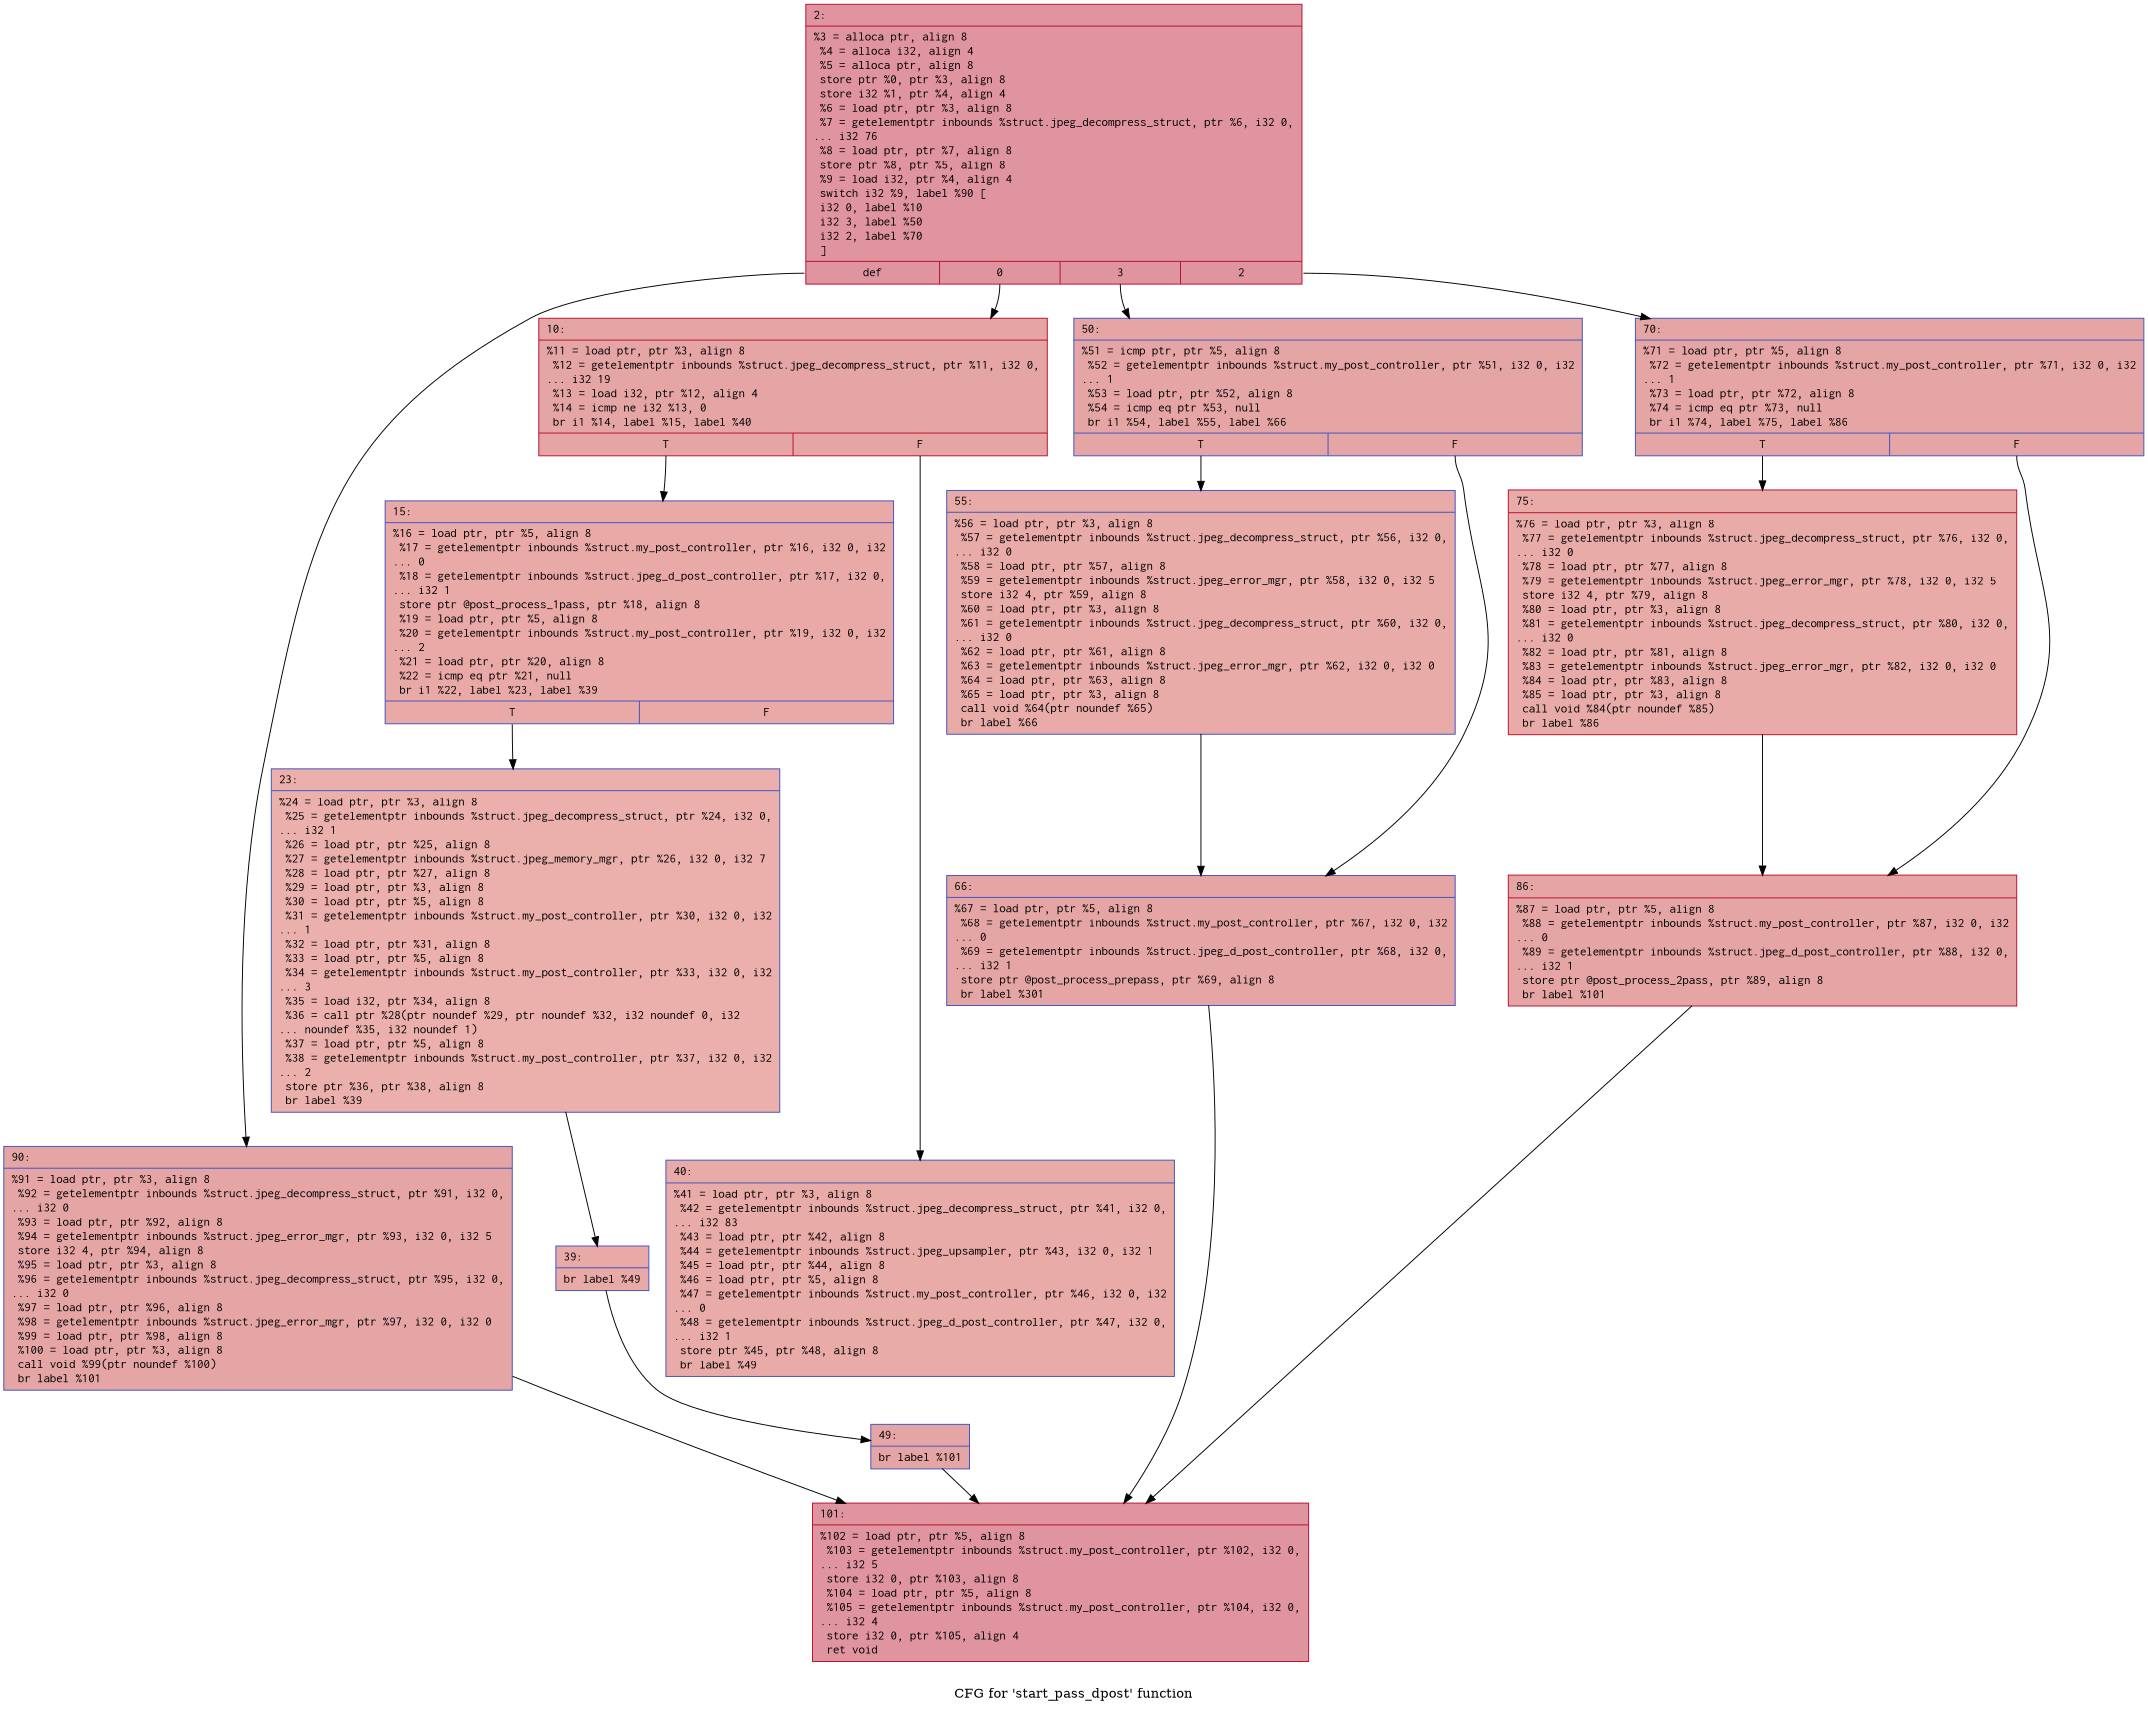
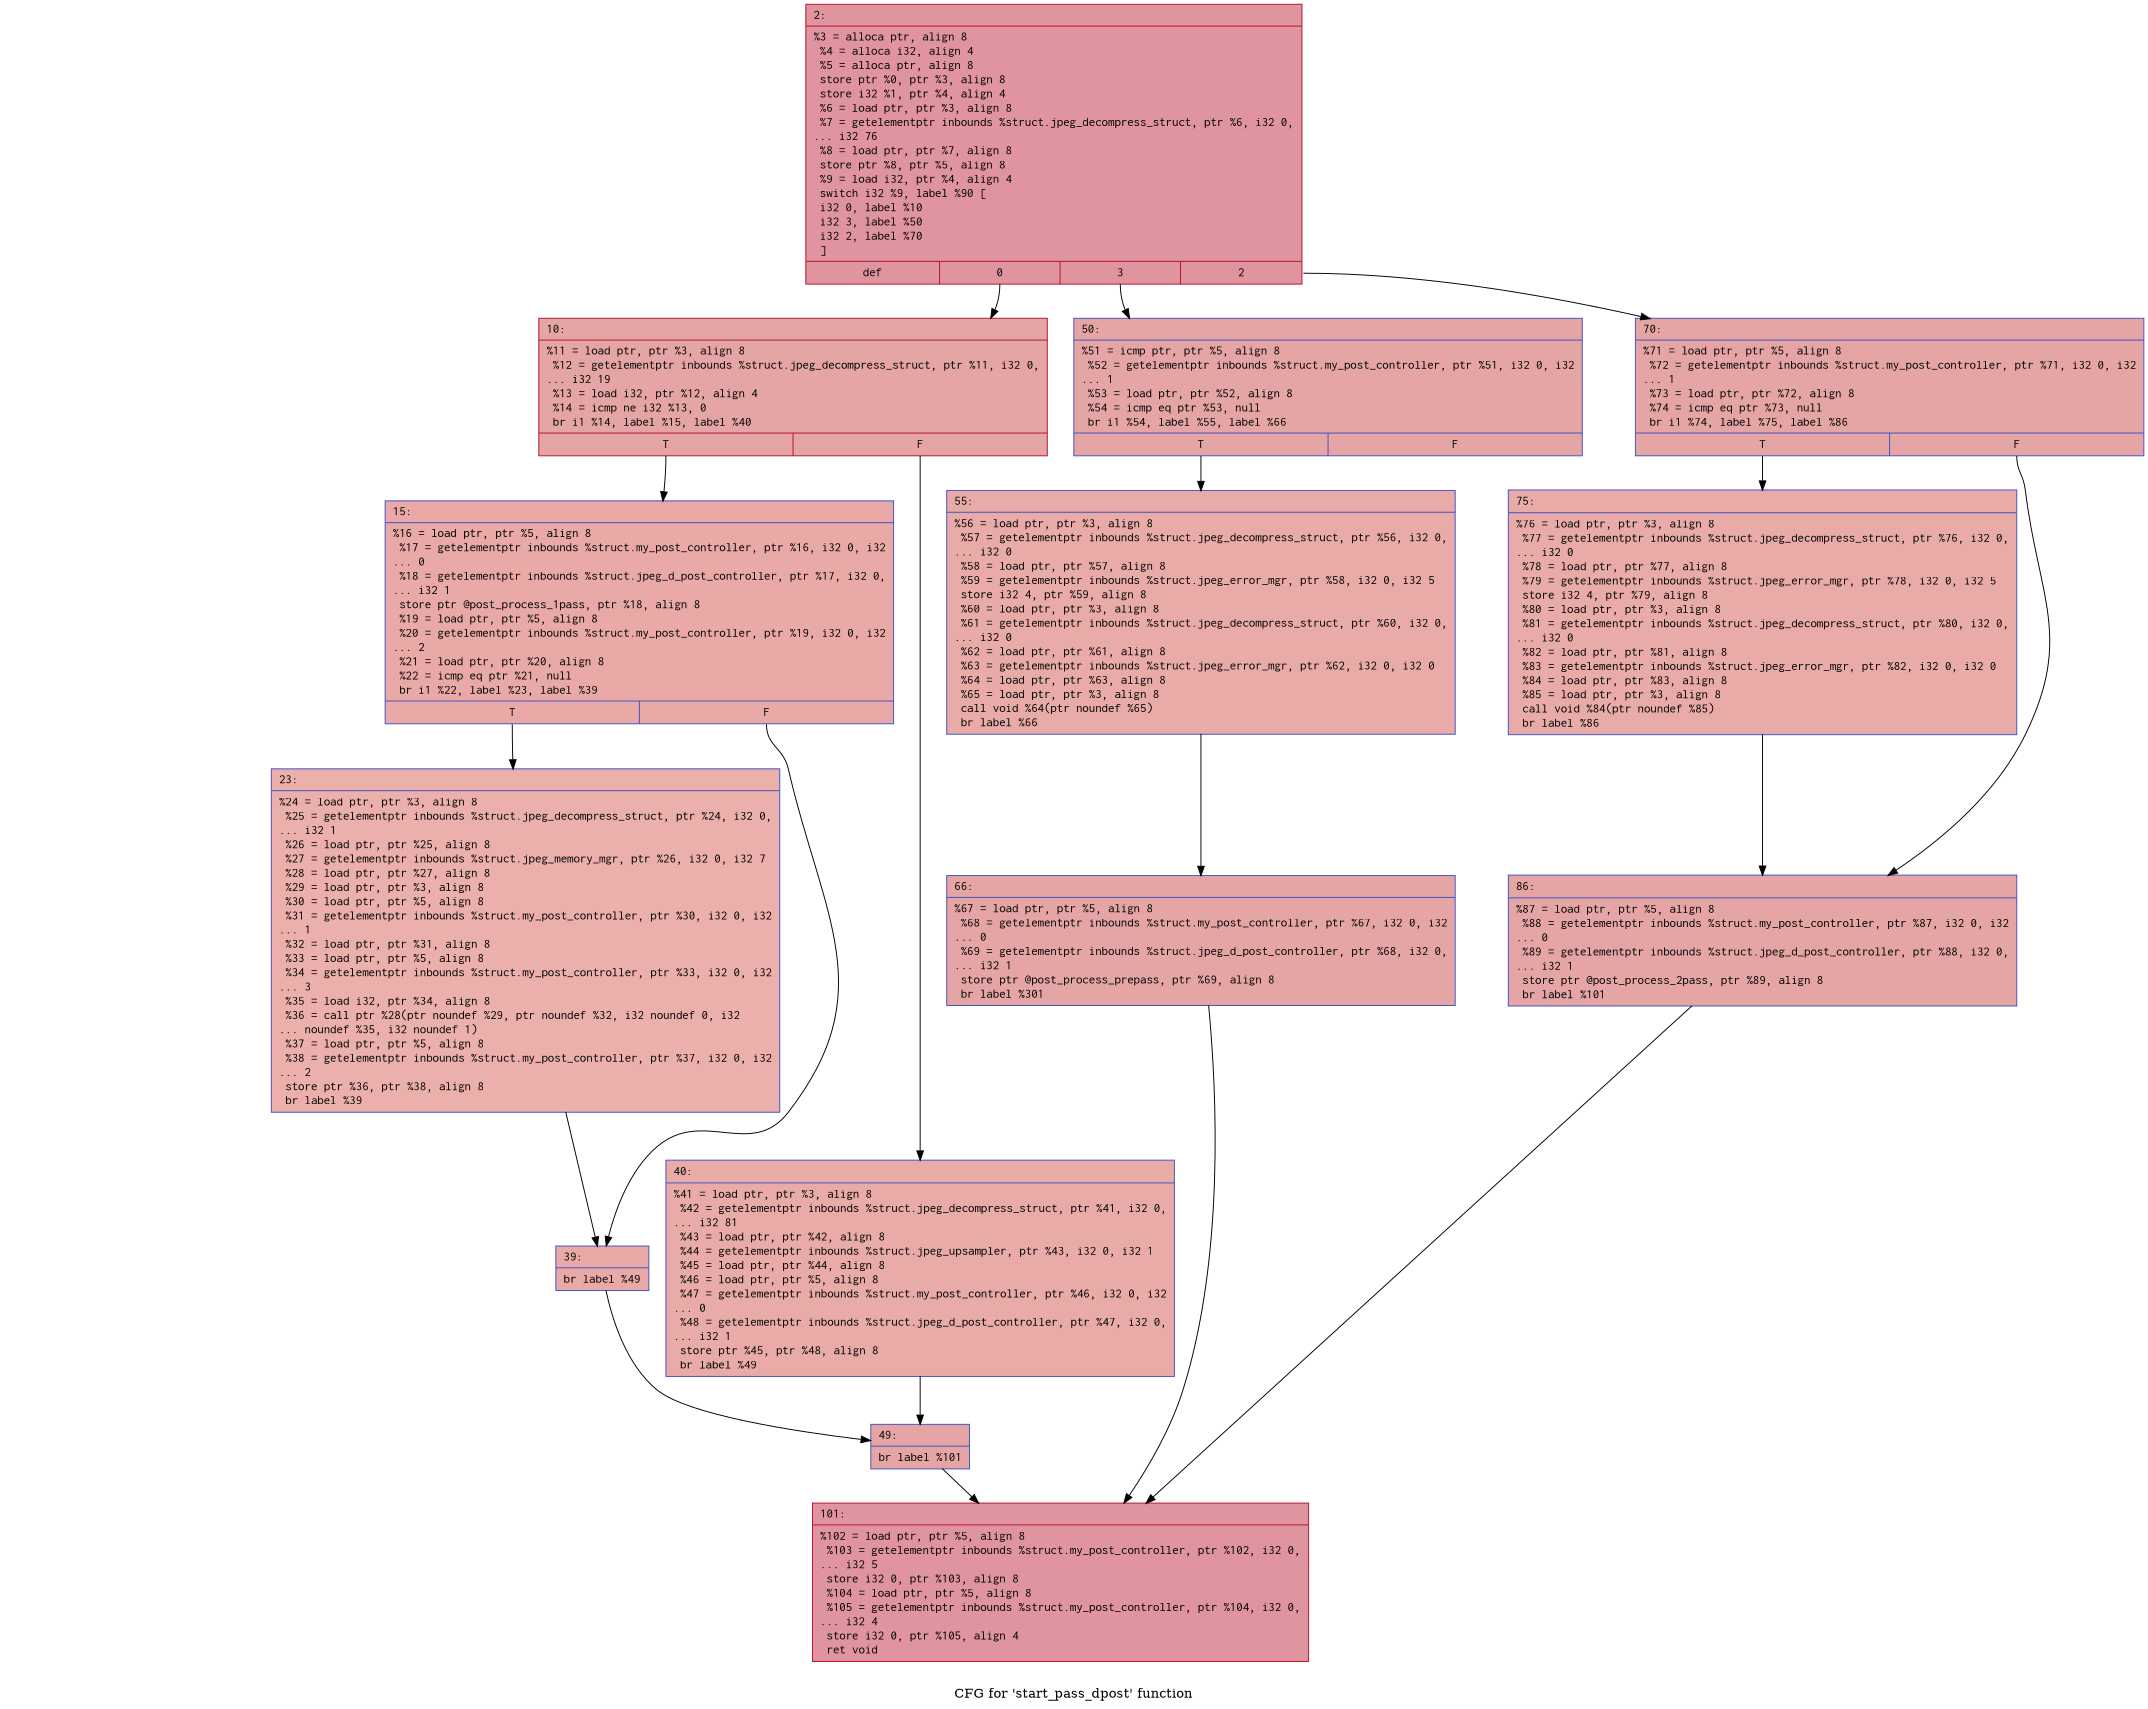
  digraph {
    label="CFG for 'start_pass_dpost' function"
    node [color="#3d50c3ff" fillcolor="#c5333470" fontname=Courier shape=record style=filled]
    n1 [color="#b70d28ff" fillcolor="#b70d2870" label="{2:\l|  %3 = alloca ptr, align 8\l  %4 = alloca i32, align 4\l  %5 = alloca ptr, align 8\l  store ptr %0, ptr %3, align 8\l  store i32 %1, ptr %4, align 4\l  %6 = load ptr, ptr %3, align 8\l  %7 = getelementptr inbounds %struct.jpeg_decompress_struct, ptr %6, i32 0,\l... i32 76\l  %8 = load ptr, ptr %7, align 8\l  store ptr %8, ptr %5, align 8\l  %9 = load i32, ptr %4, align 4\l  switch i32 %9, label %90 [\l    i32 0, label %10\l    i32 3, label %50\l    i32 2, label %70\l  ]\l|{<s0>def|<s1>0|<s2>3|<s3>2}}"]
-   n2 [label="{90:\l|  %91 = load ptr, ptr %3, align 8\l  %92 = getelementptr inbounds %struct.jpeg_decompress_struct, ptr %91, i32 0,\l... i32 0\l  %93 = load ptr, ptr %92, align 8\l  %94 = getelementptr inbounds %struct.jpeg_error_mgr, ptr %93, i32 0, i32 5\l  store i32 4, ptr %94, align 8\l  %95 = load ptr, ptr %3, align 8\l  %96 = getelementptr inbounds %struct.jpeg_decompress_struct, ptr %95, i32 0,\l... i32 0\l  %97 = load ptr, ptr %96, align 8\l  %98 = getelementptr inbounds %struct.jpeg_error_mgr, ptr %97, i32 0, i32 0\l  %99 = load ptr, ptr %98, align 8\l  %100 = load ptr, ptr %3, align 8\l  call void %99(ptr noundef %100)\l  br label %101\l}"]
    n3 [color="#b70d28ff" label="{10:\l|  %11 = load ptr, ptr %3, align 8\l  %12 = getelementptr inbounds %struct.jpeg_decompress_struct, ptr %11, i32 0,\l... i32 19\l  %13 = load i32, ptr %12, align 4\l  %14 = icmp ne i32 %13, 0\l  br i1 %14, label %15, label %40\l|{<s0>T|<s1>F}}"]
    n4 [label="{50:\l|  %51 = icmp ptr, ptr %5, align 8\l  %52 = getelementptr inbounds %struct.my_post_controller, ptr %51, i32 0, i32\l... 1\l  %53 = load ptr, ptr %52, align 8\l  %54 = icmp eq ptr %53, null\l  br i1 %54, label %55, label %66\l|{<s0>T|<s1>F}}"]
    n5 [label="{70:\l|  %71 = load ptr, ptr %5, align 8\l  %72 = getelementptr inbounds %struct.my_post_controller, ptr %71, i32 0, i32\l... 1\l  %73 = load ptr, ptr %72, align 8\l  %74 = icmp eq ptr %73, null\l  br i1 %74, label %75, label %86\l|{<s0>T|<s1>F}}"]
    n6 [color="#b70d28ff" fillcolor="#b70d2870" label="{101:\l|  %102 = load ptr, ptr %5, align 8\l  %103 = getelementptr inbounds %struct.my_post_controller, ptr %102, i32 0,\l... i32 5\l  store i32 0, ptr %103, align 8\l  %104 = load ptr, ptr %5, align 8\l  %105 = getelementptr inbounds %struct.my_post_controller, ptr %104, i32 0,\l... i32 4\l  store i32 0, ptr %105, align 4\l  ret void\l}"]
    n7 [fillcolor="#ca3b3770" label="{15:\l|  %16 = load ptr, ptr %5, align 8\l  %17 = getelementptr inbounds %struct.my_post_controller, ptr %16, i32 0, i32\l... 0\l  %18 = getelementptr inbounds %struct.jpeg_d_post_controller, ptr %17, i32 0,\l... i32 1\l  store ptr @post_process_1pass, ptr %18, align 8\l  %19 = load ptr, ptr %5, align 8\l  %20 = getelementptr inbounds %struct.my_post_controller, ptr %19, i32 0, i32\l... 2\l  %21 = load ptr, ptr %20, align 8\l  %22 = icmp eq ptr %21, null\l  br i1 %22, label %23, label %39\l|{<s0>T|<s1>F}}"]
-   n8 [fillcolor="#cc403a70" label="{40:\l|  %41 = load ptr, ptr %3, align 8\l  %42 = getelementptr inbounds %struct.jpeg_decompress_struct, ptr %41, i32 0,\l... i32 83\l  %43 = load ptr, ptr %42, align 8\l  %44 = getelementptr inbounds %struct.jpeg_upsampler, ptr %43, i32 0, i32 1\l  %45 = load ptr, ptr %44, align 8\l  %46 = load ptr, ptr %5, align 8\l  %47 = getelementptr inbounds %struct.my_post_controller, ptr %46, i32 0, i32\l... 0\l  %48 = getelementptr inbounds %struct.jpeg_d_post_controller, ptr %47, i32 0,\l... i32 1\l  store ptr %45, ptr %48, align 8\l  br label %49\l}"]
+   n8 [fillcolor="#cc403a70" label="{40:\l|  %41 = load ptr, ptr %3, align 8\l  %42 = getelementptr inbounds %struct.jpeg_decompress_struct, ptr %41, i32 0,\l... i32 81\l  %43 = load ptr, ptr %42, align 8\l  %44 = getelementptr inbounds %struct.jpeg_upsampler, ptr %43, i32 0, i32 1\l  %45 = load ptr, ptr %44, align 8\l  %46 = load ptr, ptr %5, align 8\l  %47 = getelementptr inbounds %struct.my_post_controller, ptr %46, i32 0, i32\l... 0\l  %48 = getelementptr inbounds %struct.jpeg_d_post_controller, ptr %47, i32 0,\l... i32 1\l  store ptr %45, ptr %48, align 8\l  br label %49\l}"]
    n9 [fillcolor="#cc403a70" label="{55:\l|  %56 = load ptr, ptr %3, align 8\l  %57 = getelementptr inbounds %struct.jpeg_decompress_struct, ptr %56, i32 0,\l... i32 0\l  %58 = load ptr, ptr %57, align 8\l  %59 = getelementptr inbounds %struct.jpeg_error_mgr, ptr %58, i32 0, i32 5\l  store i32 4, ptr %59, align 8\l  %60 = load ptr, ptr %3, align 8\l  %61 = getelementptr inbounds %struct.jpeg_decompress_struct, ptr %60, i32 0,\l... i32 0\l  %62 = load ptr, ptr %61, align 8\l  %63 = getelementptr inbounds %struct.jpeg_error_mgr, ptr %62, i32 0, i32 0\l  %64 = load ptr, ptr %63, align 8\l  %65 = load ptr, ptr %3, align 8\l  call void %64(ptr noundef %65)\l  br label %66\l}"]
    n10 [label="{66:\l|  %67 = load ptr, ptr %5, align 8\l  %68 = getelementptr inbounds %struct.my_post_controller, ptr %67, i32 0, i32\l... 0\l  %69 = getelementptr inbounds %struct.jpeg_d_post_controller, ptr %68, i32 0,\l... i32 1\l  store ptr @post_process_prepass, ptr %69, align 8\l  br label %301\l}"]
-   n11 [color="#b70d28ff" fillcolor="#cc403a70" label="{75:\l|  %76 = load ptr, ptr %3, align 8\l  %77 = getelementptr inbounds %struct.jpeg_decompress_struct, ptr %76, i32 0,\l... i32 0\l  %78 = load ptr, ptr %77, align 8\l  %79 = getelementptr inbounds %struct.jpeg_error_mgr, ptr %78, i32 0, i32 5\l  store i32 4, ptr %79, align 8\l  %80 = load ptr, ptr %3, align 8\l  %81 = getelementptr inbounds %struct.jpeg_decompress_struct, ptr %80, i32 0,\l... i32 0\l  %82 = load ptr, ptr %81, align 8\l  %83 = getelementptr inbounds %struct.jpeg_error_mgr, ptr %82, i32 0, i32 0\l  %84 = load ptr, ptr %83, align 8\l  %85 = load ptr, ptr %3, align 8\l  call void %84(ptr noundef %85)\l  br label %86\l}"]
-   n12 [color="#b70d28ff" label="{86:\l|  %87 = load ptr, ptr %5, align 8\l  %88 = getelementptr inbounds %struct.my_post_controller, ptr %87, i32 0, i32\l... 0\l  %89 = getelementptr inbounds %struct.jpeg_d_post_controller, ptr %88, i32 0,\l... i32 1\l  store ptr @post_process_2pass, ptr %89, align 8\l  br label %101\l}"]
+   n11 [fillcolor="#cc403a70" label="{75:\l|  %76 = load ptr, ptr %3, align 8\l  %77 = getelementptr inbounds %struct.jpeg_decompress_struct, ptr %76, i32 0,\l... i32 0\l  %78 = load ptr, ptr %77, align 8\l  %79 = getelementptr inbounds %struct.jpeg_error_mgr, ptr %78, i32 0, i32 5\l  store i32 4, ptr %79, align 8\l  %80 = load ptr, ptr %3, align 8\l  %81 = getelementptr inbounds %struct.jpeg_decompress_struct, ptr %80, i32 0,\l... i32 0\l  %82 = load ptr, ptr %81, align 8\l  %83 = getelementptr inbounds %struct.jpeg_error_mgr, ptr %82, i32 0, i32 0\l  %84 = load ptr, ptr %83, align 8\l  %85 = load ptr, ptr %3, align 8\l  call void %84(ptr noundef %85)\l  br label %86\l}"]
+   n12 [label="{86:\l|  %87 = load ptr, ptr %5, align 8\l  %88 = getelementptr inbounds %struct.my_post_controller, ptr %87, i32 0, i32\l... 0\l  %89 = getelementptr inbounds %struct.jpeg_d_post_controller, ptr %88, i32 0,\l... i32 1\l  store ptr @post_process_2pass, ptr %89, align 8\l  br label %101\l}"]
    n13 [fillcolor="#d24b4070" label="{23:\l|  %24 = load ptr, ptr %3, align 8\l  %25 = getelementptr inbounds %struct.jpeg_decompress_struct, ptr %24, i32 0,\l... i32 1\l  %26 = load ptr, ptr %25, align 8\l  %27 = getelementptr inbounds %struct.jpeg_memory_mgr, ptr %26, i32 0, i32 7\l  %28 = load ptr, ptr %27, align 8\l  %29 = load ptr, ptr %3, align 8\l  %30 = load ptr, ptr %5, align 8\l  %31 = getelementptr inbounds %struct.my_post_controller, ptr %30, i32 0, i32\l... 1\l  %32 = load ptr, ptr %31, align 8\l  %33 = load ptr, ptr %5, align 8\l  %34 = getelementptr inbounds %struct.my_post_controller, ptr %33, i32 0, i32\l... 3\l  %35 = load i32, ptr %34, align 8\l  %36 = call ptr %28(ptr noundef %29, ptr noundef %32, i32 noundef 0, i32\l... noundef %35, i32 noundef 1)\l  %37 = load ptr, ptr %5, align 8\l  %38 = getelementptr inbounds %struct.my_post_controller, ptr %37, i32 0, i32\l... 2\l  store ptr %36, ptr %38, align 8\l  br label %39\l}"]
    n14 [fillcolor="#ca3b3770" label="{39:\l|  br label %49\l}"]
    n15 [label="{49:\l|  br label %101\l}"]
-   n1 -> n2 [tailport=s0]
    n1 -> n3 [tailport=s1]
    n1 -> n4 [tailport=s2]
    n1 -> n5 [tailport=s3]
-   n2 -> n6
    n3 -> n7 [tailport=s0]
    n3 -> n8 [tailport=s1]
    n4 -> n9 [tailport=s0]
-   n4 -> n10 [tailport=s1]
    n5 -> n11 [tailport=s0]
    n5 -> n12 [tailport=s1]
    n7 -> n13 [tailport=s0]
+   n7 -> n14 [tailport=s1]
+   n8 -> n15
    n9 -> n10
    n10 -> n6
    n11 -> n12
    n12 -> n6
    n13 -> n14
    n14 -> n15
    n15 -> n6
  }
